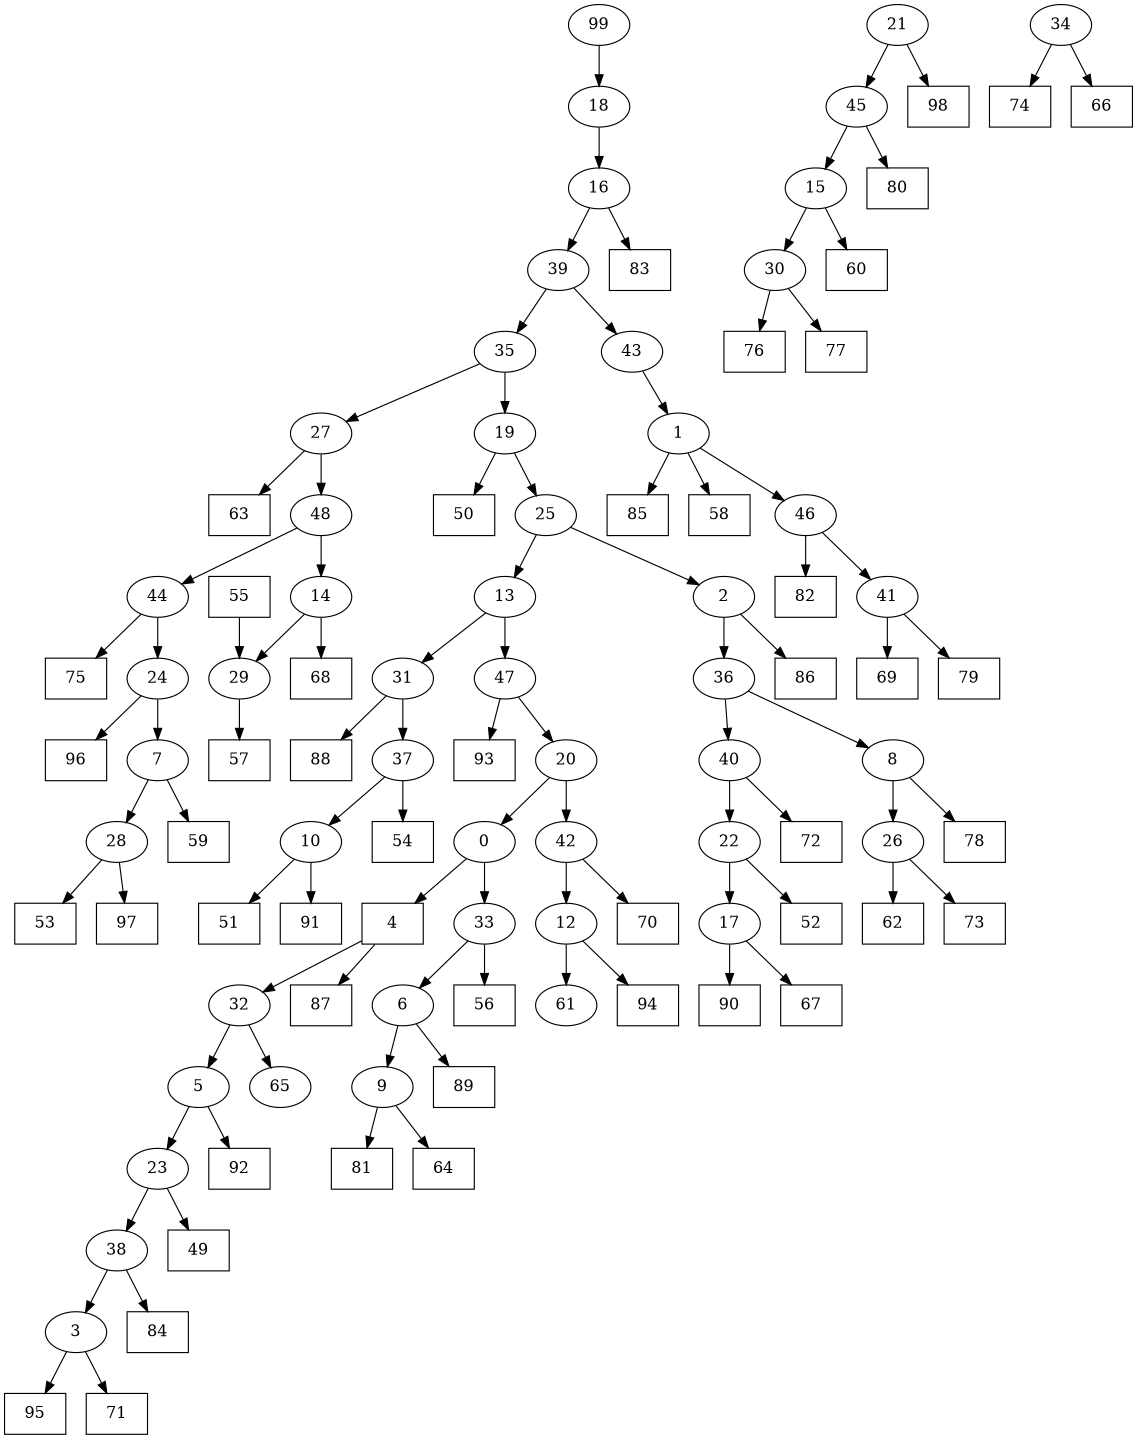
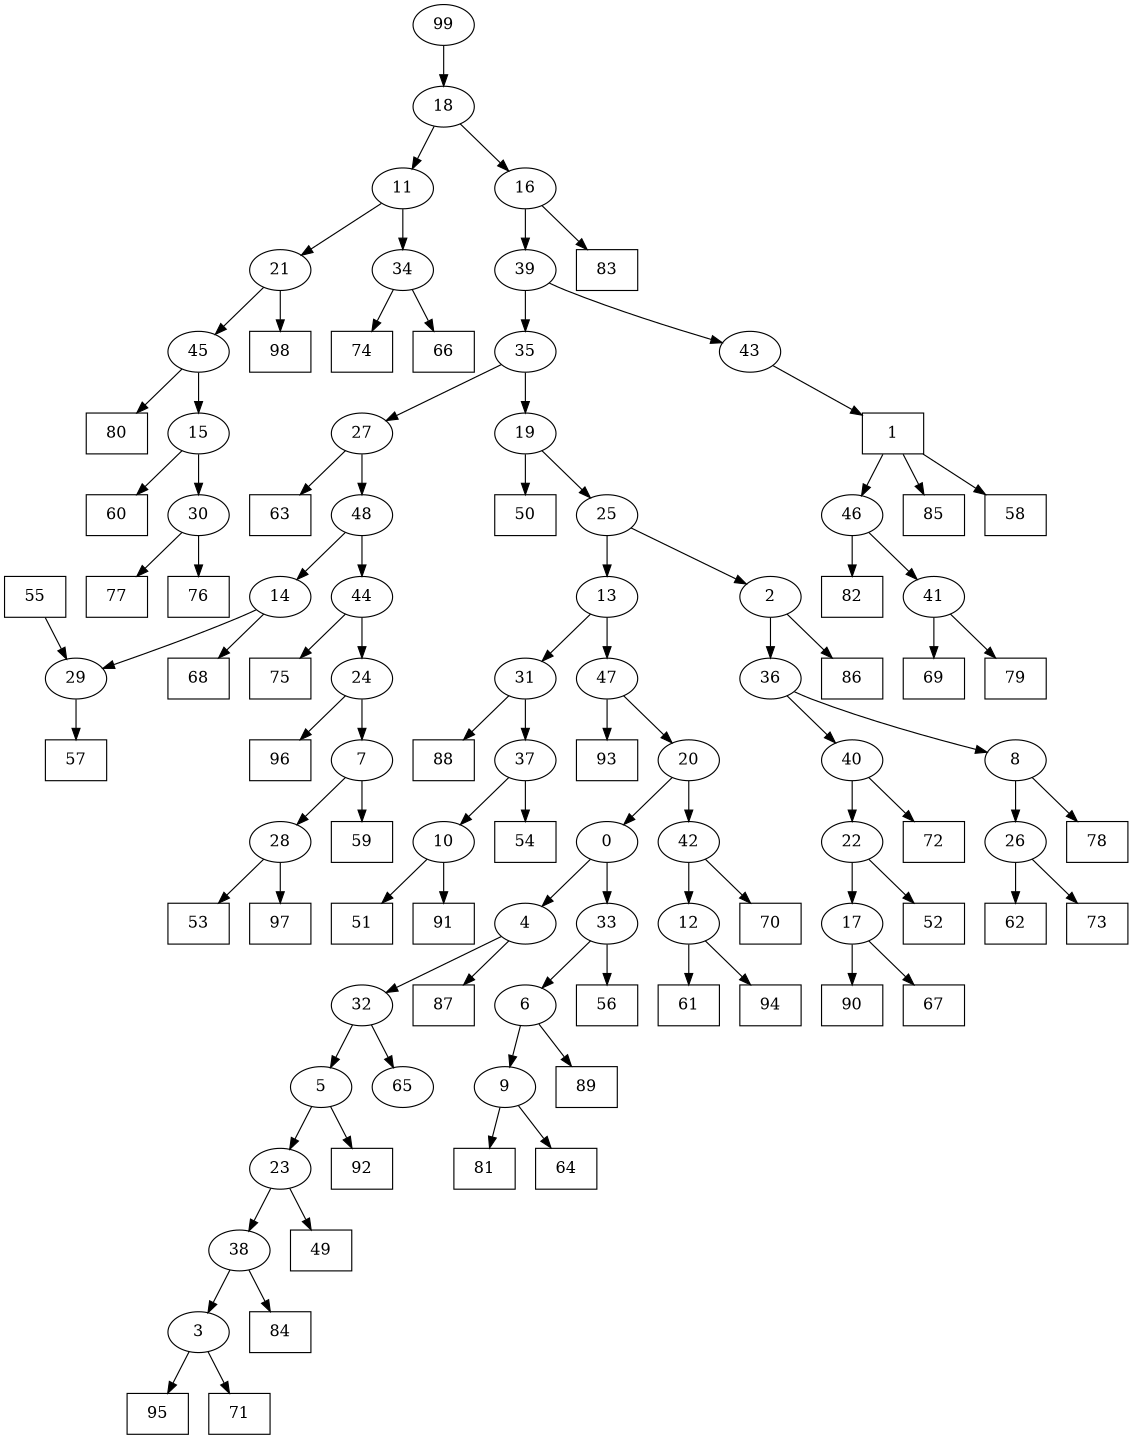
  digraph {
    n1 [label=0]
-   n2 [label=4 shape=box]
+   n2 [label=4]
    n3 [label=33]
    n4 [label=32]
    n5 [label=87 shape=box]
    n6 [label=6]
    n7 [label=56 shape=box]
-   n8 [label=1]
+   n8 [label=1 shape=box]
    n9 [label=46]
    n10 [label=85 shape=box]
    n11 [label=58 shape=box]
    n12 [label=41]
    n13 [label=82 shape=box]
    n14 [label=2]
    n15 [label=36]
    n16 [label=86 shape=box]
    n17 [label=8]
    n18 [label=40]
    n19 [label=3]
    n20 [label=95 shape=box]
    n21 [label=71 shape=box]
    n22 [label=5]
    n23 [label=65 shape=ellipse]
    n24 [label=23]
    n25 [label=92 shape=box]
    n26 [label=38]
    n27 [label=49 shape=box]
    n28 [label=9]
    n29 [label=89 shape=box]
    n30 [label=81 shape=box]
    n31 [label=64 shape=box]
    n32 [label=7]
    n33 [label=28]
    n34 [label=59 shape=box]
    n35 [label=53 shape=box]
    n36 [label=97 shape=box]
    n37 [label=26]
    n38 [label=78 shape=box]
    n39 [label=62 shape=box]
    n40 [label=73 shape=box]
    n41 [label=10]
    n42 [label=51 shape=box]
    n43 [label=91 shape=box]
+   n44 [label=11]
    n45 [label=21]
    n46 [label=34]
    n47 [label=45]
    n48 [label=98 shape=box]
    n49 [label=74 shape=box]
    n50 [label=66 shape=box]
    n51 [label=12]
-   n52 [label=61 shape=ellipse]
+   n52 [label=61 shape=box]
    n53 [label=94 shape=box]
    n54 [label=13]
    n55 [label=31]
    n56 [label=47]
    n57 [label=37]
    n58 [label=88 shape=box]
    n59 [label=20]
    n60 [label=93 shape=box]
    n61 [label=14]
    n62 [label=29]
    n63 [label=68 shape=box]
    n64 [label=57 shape=box]
    n65 [label=15]
    n66 [label=30]
    n67 [label=60 shape=box]
    n68 [label=76 shape=box]
    n69 [label=77 shape=box]
    n70 [label=16]
    n71 [label=39]
    n72 [label=83 shape=box]
    n73 [label=35]
    n74 [label=43]
    n75 [label=17]
    n76 [label=90 shape=box]
    n77 [label=67 shape=box]
    n78 [label=18]
    n79 [label=19]
    n80 [label=25]
    n81 [label=50 shape=box]
    n82 [label=42]
    n83 [label=70 shape=box]
    n84 [label=80 shape=box]
    n85 [label=22]
    n86 [label=52 shape=box]
    n87 [label=84 shape=box]
    n88 [label=24]
    n89 [label=96 shape=box]
    n90 [label=27]
    n91 [label=48]
    n92 [label=63 shape=box]
    n93 [label=44]
    n94 [label=55 shape=box]
    n95 [label=54 shape=box]
    n96 [label=72 shape=box]
    n97 [label=69 shape=box]
    n98 [label=79 shape=box]
    n99 [label=75 shape=box]
    n100 [label=99]
    n1 -> n2
    n1 -> n3
    n2 -> n4
    n2 -> n5
    n3 -> n6
    n3 -> n7
    n4 -> n22
    n4 -> n23
    n6 -> n28
    n6 -> n29
    n8 -> n9
    n8 -> n10
    n8 -> n11
    n9 -> n12
    n9 -> n13
    n12 -> n97
    n12 -> n98
    n14 -> n15
    n14 -> n16
    n15 -> n17
    n15 -> n18
    n17 -> n37
    n17 -> n38
    n18 -> n85
    n18 -> n96
    n19 -> n20
    n19 -> n21
    n22 -> n24
    n22 -> n25
    n24 -> n26
    n24 -> n27
    n26 -> n19
    n26 -> n87
    n28 -> n30
    n28 -> n31
    n32 -> n33
    n32 -> n34
    n33 -> n35
    n33 -> n36
    n37 -> n39
    n37 -> n40
    n41 -> n42
    n41 -> n43
+   n44 -> n45
+   n44 -> n46
    n45 -> n47
    n45 -> n48
    n46 -> n49
    n46 -> n50
    n47 -> n65
    n47 -> n84
    n51 -> n52
    n51 -> n53
    n54 -> n55
    n54 -> n56
    n55 -> n57
    n55 -> n58
    n56 -> n59
    n56 -> n60
    n57 -> n41
    n57 -> n95
    n59 -> n1
    n59 -> n82
    n61 -> n62
    n61 -> n63
    n62 -> n64
    n65 -> n66
    n65 -> n67
    n66 -> n68
    n66 -> n69
    n70 -> n71
    n70 -> n72
    n71 -> n73
    n71 -> n74
    n73 -> n79
    n73 -> n90
    n74 -> n8
    n75 -> n76
    n75 -> n77
+   n78 -> n44
    n78 -> n70
    n79 -> n80
    n79 -> n81
    n80 -> n14
    n80 -> n54
    n82 -> n51
    n82 -> n83
    n85 -> n75
    n85 -> n86
    n88 -> n32
    n88 -> n89
    n90 -> n91
    n90 -> n92
    n91 -> n61
    n91 -> n93
    n93 -> n88
    n93 -> n99
    n94 -> n62
    n100 -> n78
  }
